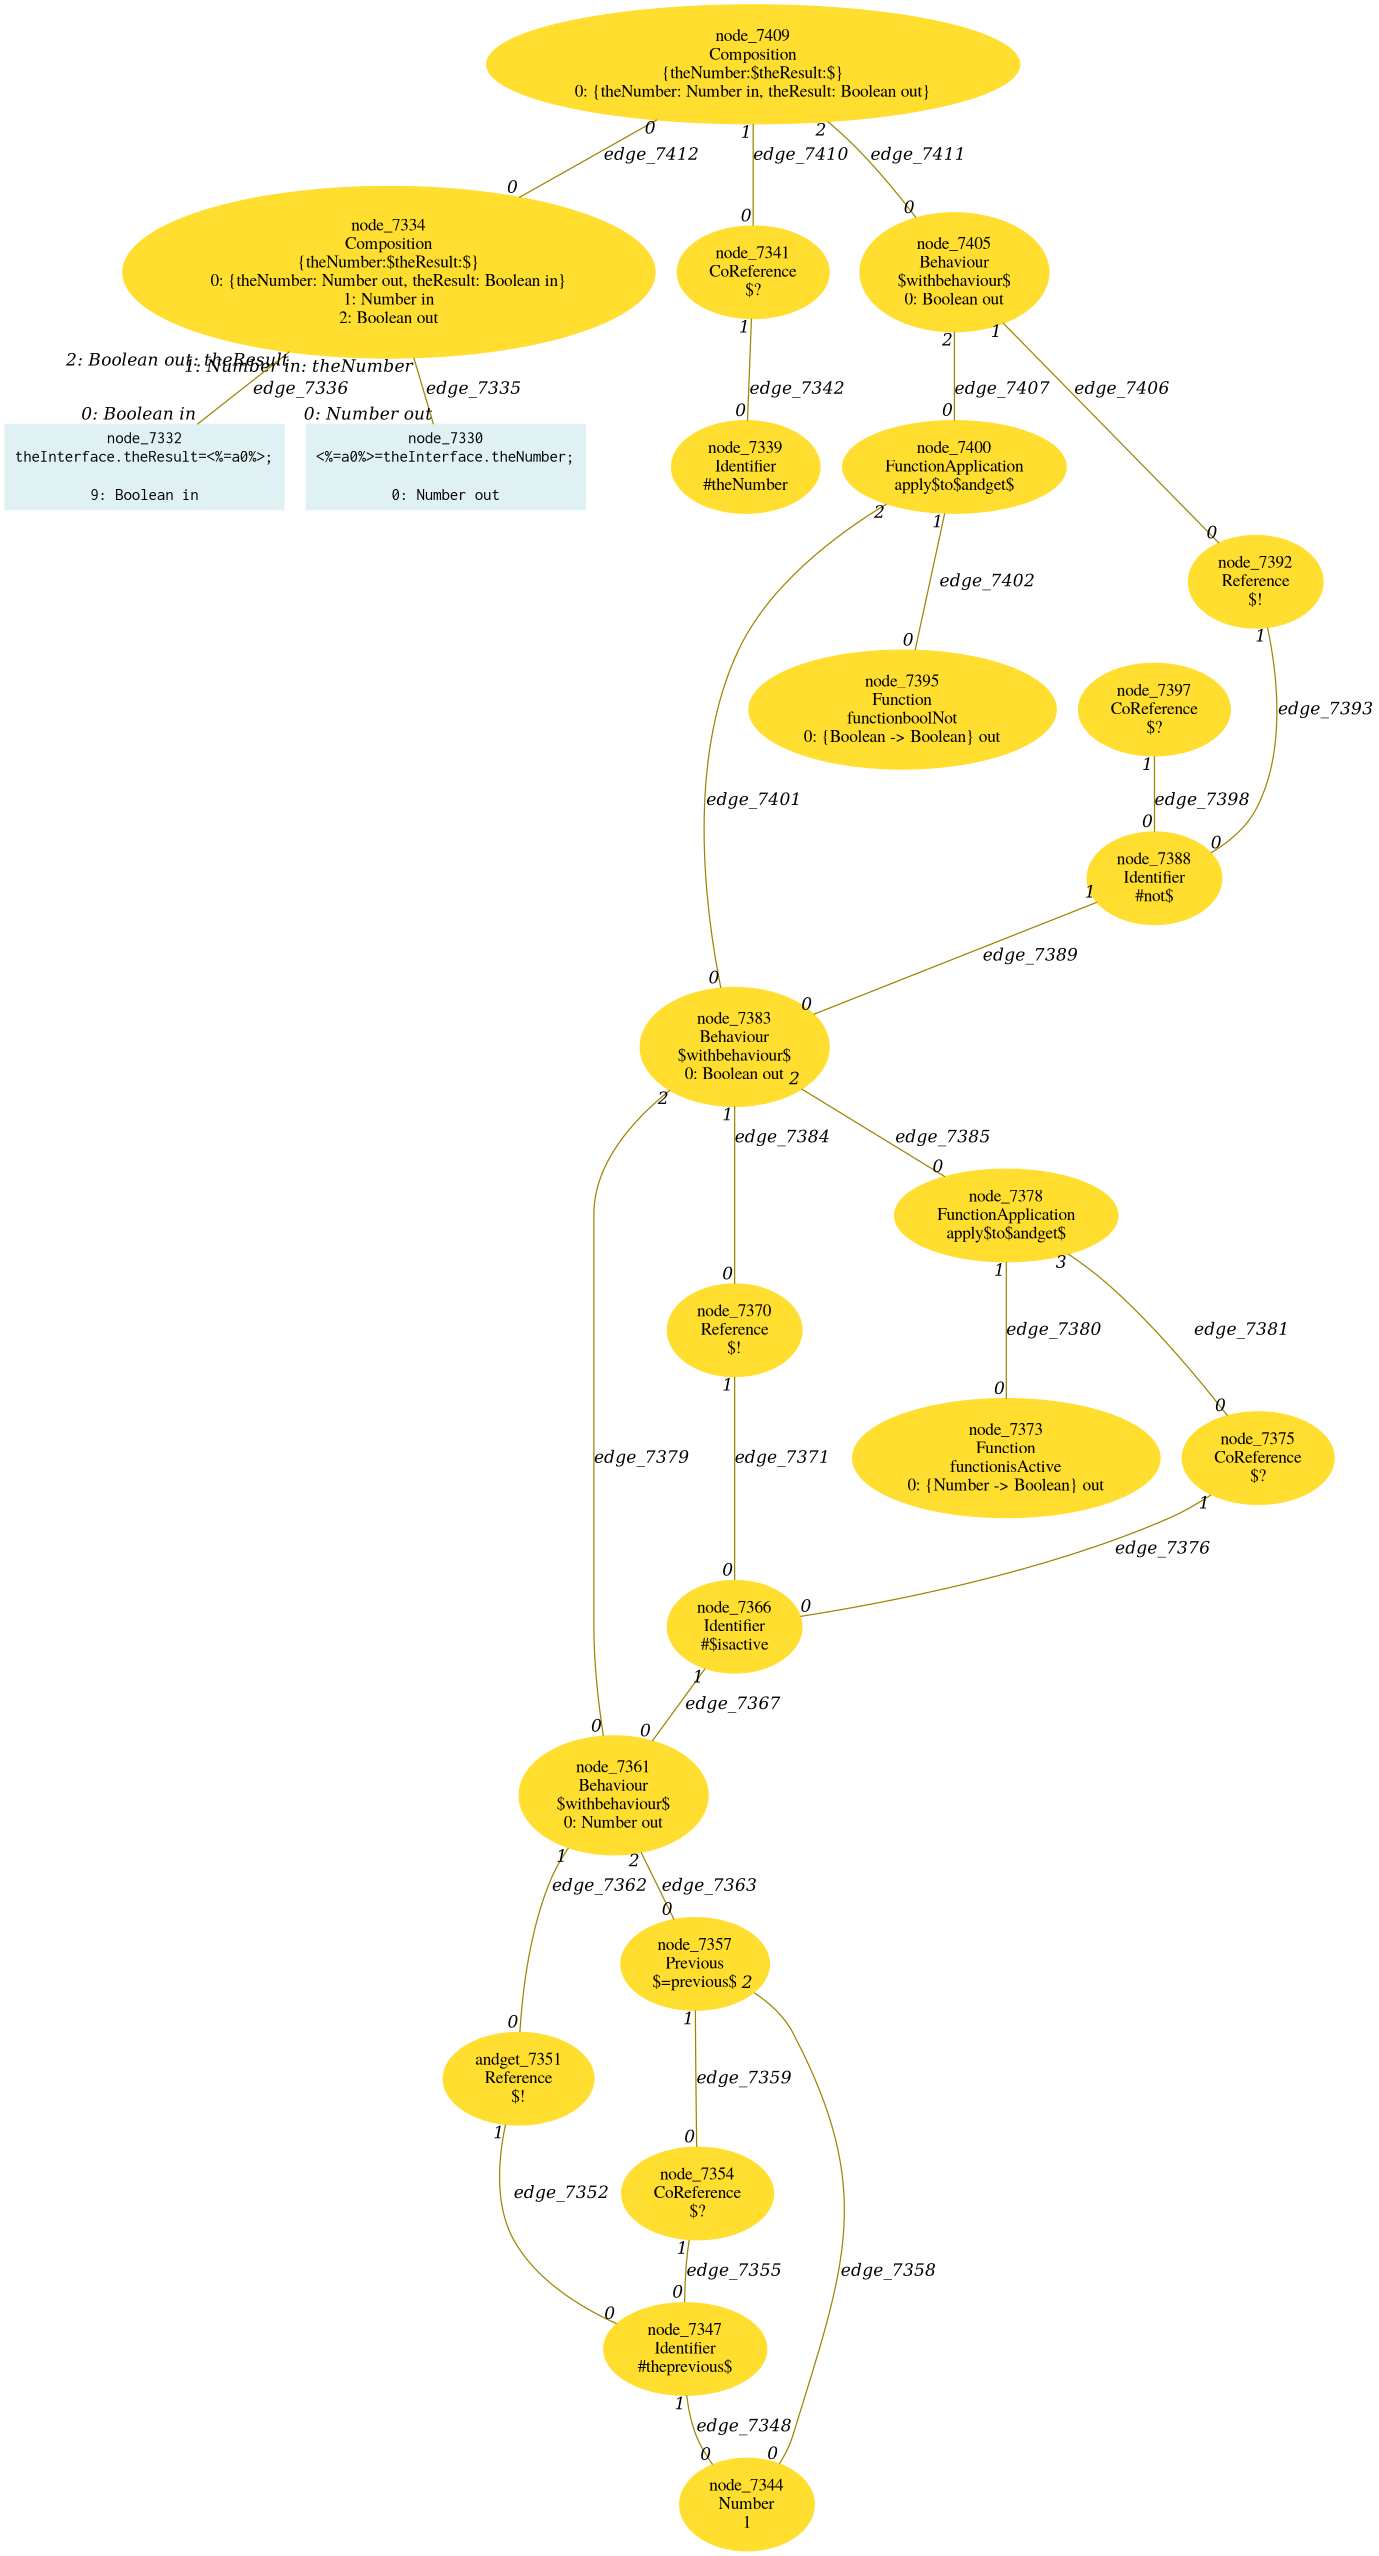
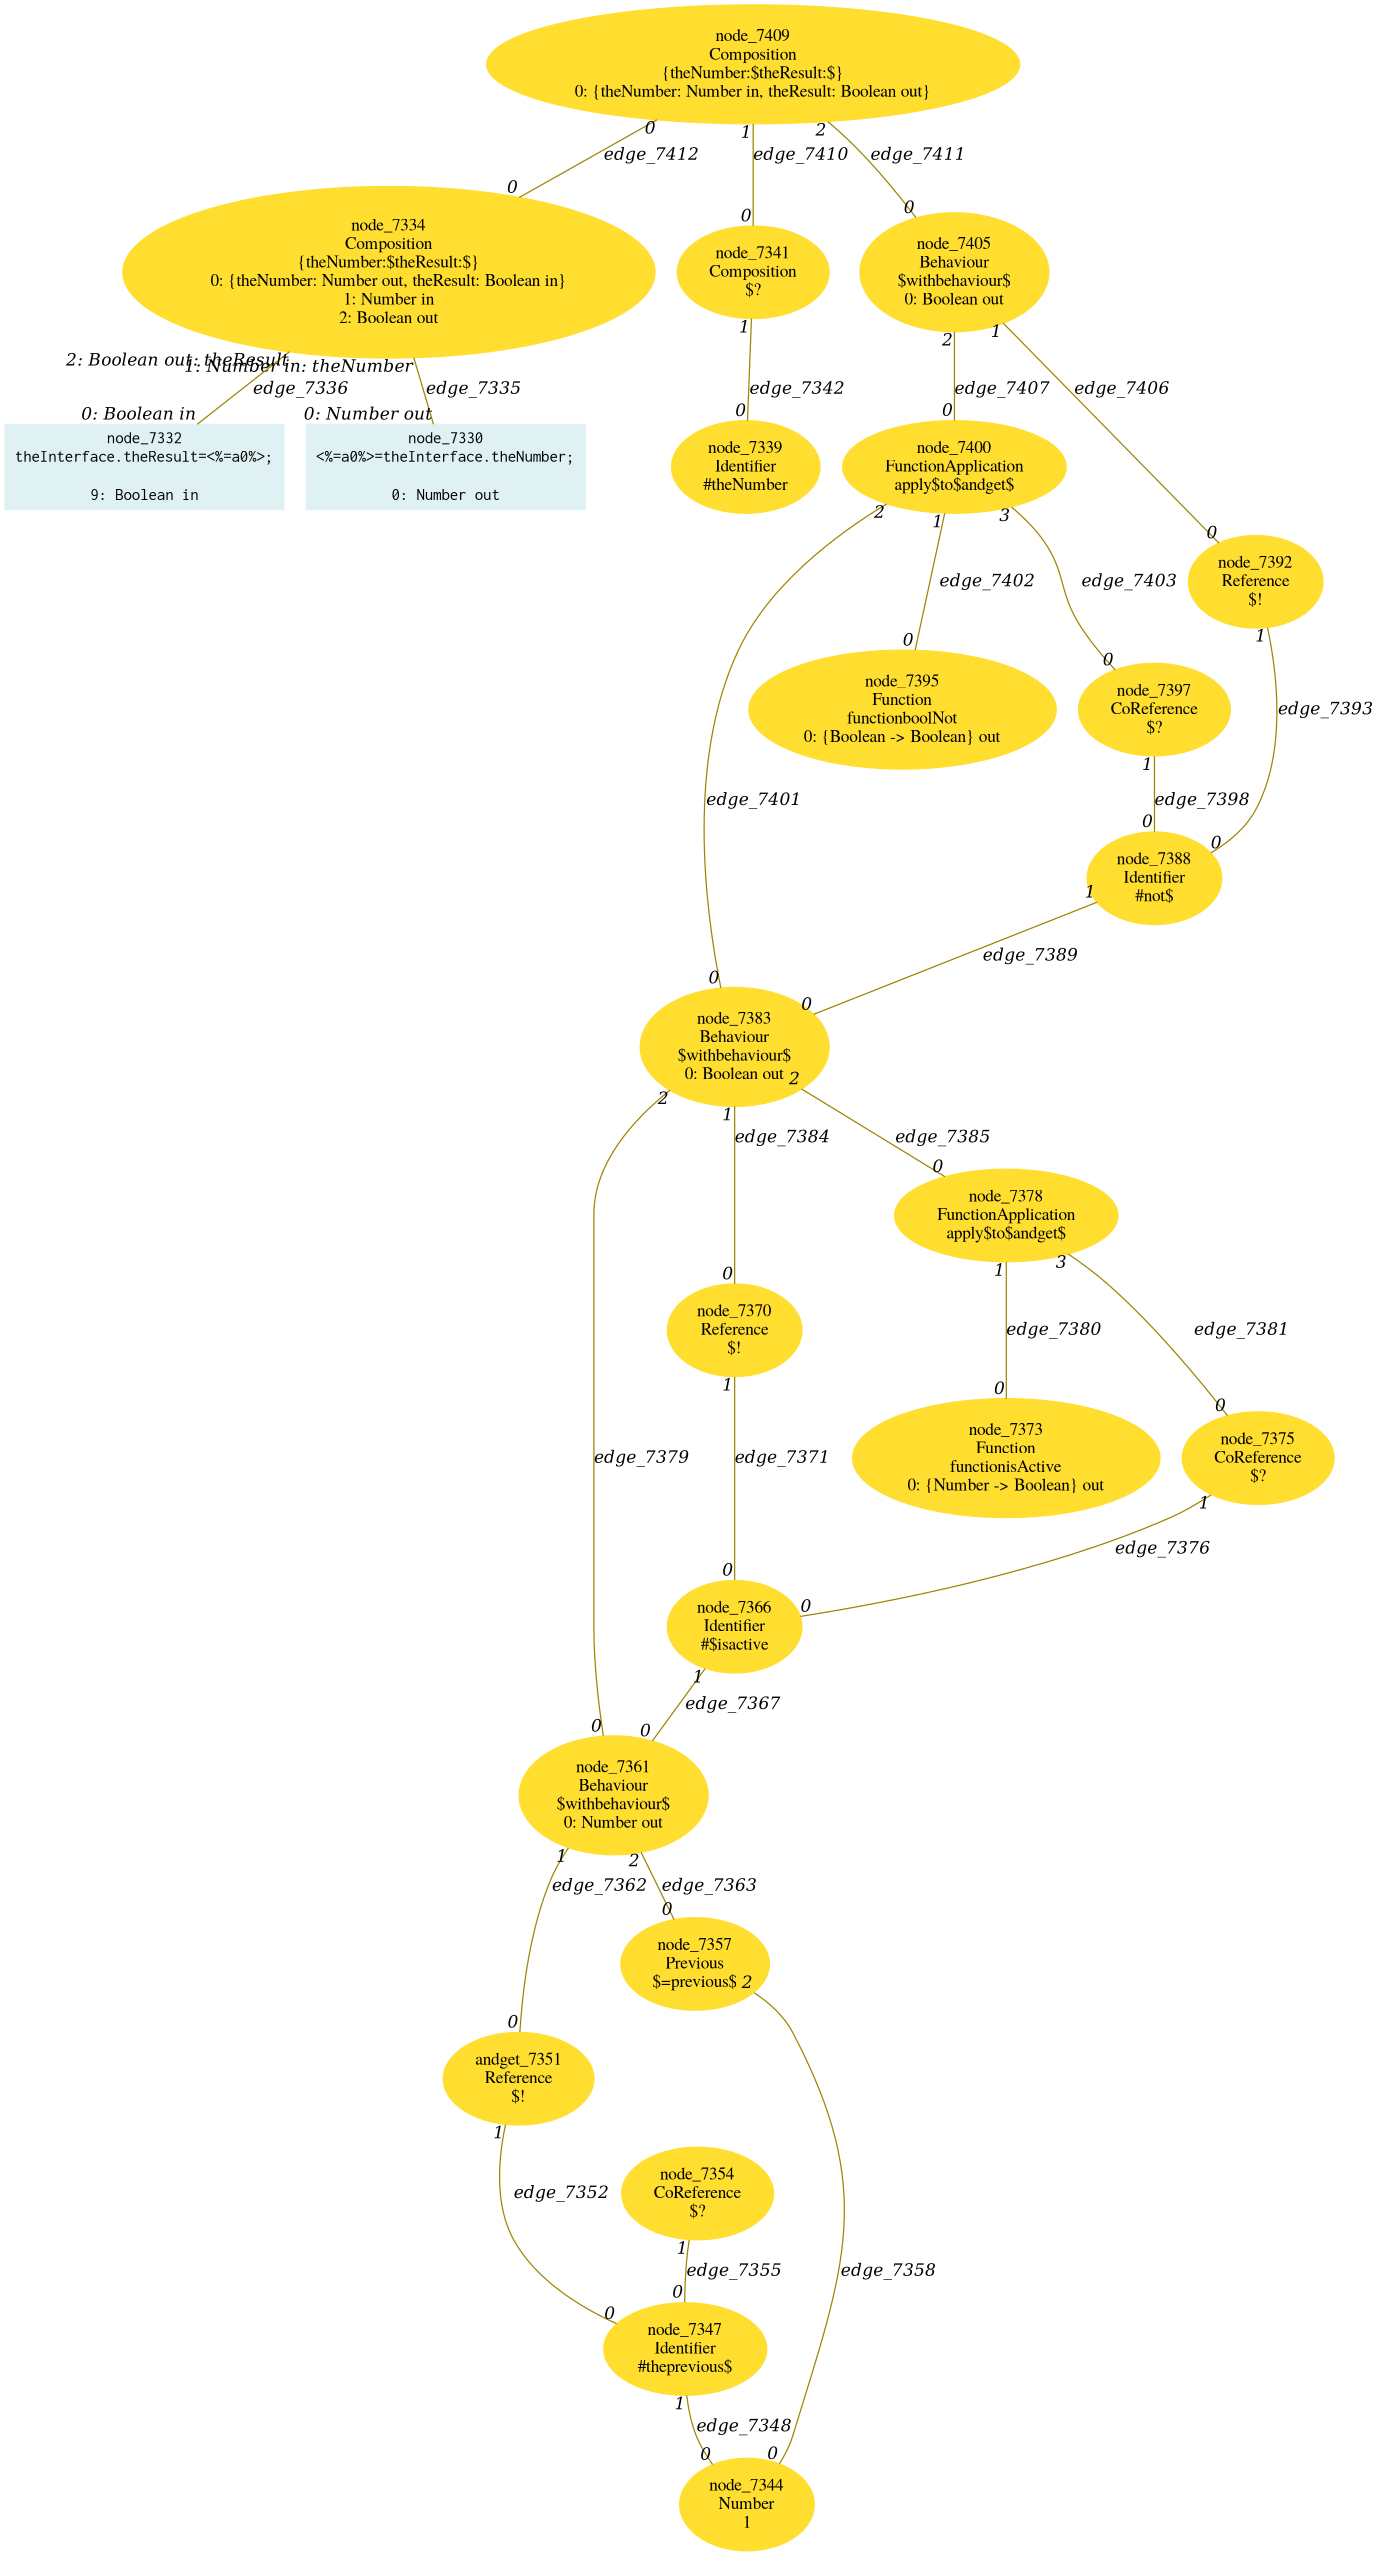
  digraph {
    node [color="#ffde2f" fontname=Times shape=ellipse style=filled]
    edge [arrowHead=none arrowsize=1 color="#9d8400" dir=none fontname="Times-Italic" headlabel=0 taillabel=1]
    n1 [color="#dff1f2" fontname=Courier label="node_7330\n<%=a0%>=theInterface.theNumber;\n\n0: Number out" shape=box]
    n2 [color="#dff1f2" fontname=Courier label="node_7332\ntheInterface.theResult=<%=a0%>;\n\n9: Boolean in" shape=box]
    n3 [label="node_7334\nComposition\n{theNumber:$theResult:$}\n0: {theNumber: Number out, theResult: Boolean in}\n1: Number in\n2: Boolean out"]
    n4 [label="node_7339\nIdentifier\n#theNumber\n"]
-   n5 [label="node_7341\nCoReference\n$?\n"]
+   n5 [label="node_7341\nComposition\n$?\n"]
    n6 [label="node_7344\nNumber\n1\n"]
    n7 [label="node_7347\nIdentifier\n#theprevious$\n"]
    n8 [label="andget_7351\nReference\n$!\n"]
    n9 [label="node_7354\nCoReference\n$?\n"]
    n10 [label="node_7357\nPrevious\n$=previous$\n"]
    n11 [label="node_7361\nBehaviour\n$withbehaviour$\n0: Number out"]
    n12 [label="node_7366\nIdentifier\n#$isactive\n"]
    n13 [label="node_7370\nReference\n$!\n"]
    n14 [label="node_7373\nFunction\nfunctionisActive\n0: {Number -> Boolean} out"]
    n15 [label="node_7375\nCoReference\n$?\n"]
    n16 [label="node_7378\nFunctionApplication\napply$to$andget$\n"]
    n17 [label="node_7383\nBehaviour\n$withbehaviour$\n0: Boolean out"]
    n18 [label="node_7388\nIdentifier\n#not$\n"]
    n19 [label="node_7392\nReference\n$!\n"]
    n20 [label="node_7395\nFunction\nfunctionboolNot\n0: {Boolean -> Boolean} out"]
    n21 [label="node_7397\nCoReference\n$?\n"]
    n22 [label="node_7400\nFunctionApplication\napply$to$andget$\n"]
    n23 [label="node_7405\nBehaviour\n$withbehaviour$\n0: Boolean out"]
    n24 [label="node_7409\nComposition\n{theNumber:$theResult:$}\n0: {theNumber: Number in, theResult: Boolean out}"]
    n3 -> n1 [headlabel="0: Number out" label=edge_7335 taillabel="1: Number in: theNumber"]
    n3 -> n2 [headlabel="0: Boolean in" label=edge_7336 taillabel="2: Boolean out: theResult"]
    n5 -> n4 [label=edge_7342]
    n7 -> n6 [label=edge_7348]
    n8 -> n7 [label=edge_7352]
    n9 -> n7 [label=edge_7355]
    n10 -> n6 [label=edge_7358 taillabel=2]
-   n10 -> n9 [label=edge_7359]
    n11 -> n8 [label=edge_7362]
    n11 -> n10 [label=edge_7363 taillabel=2]
    n12 -> n11 [label=edge_7367]
    n13 -> n12 [label=edge_7371]
    n15 -> n12 [label=edge_7376]
    n16 -> n14 [label=edge_7380]
    n16 -> n15 [label=edge_7381 taillabel=3]
    n17 -> n11 [label=edge_7379 taillabel=2]
    n17 -> n13 [label=edge_7384]
    n17 -> n16 [label=edge_7385 taillabel=2]
    n18 -> n17 [label=edge_7389]
    n19 -> n18 [label=edge_7393]
    n21 -> n18 [label=edge_7398]
    n22 -> n17 [label=edge_7401 taillabel=2]
    n22 -> n20 [label=edge_7402]
+   n22 -> n21 [label=edge_7403 taillabel=3]
    n23 -> n19 [label=edge_7406]
    n23 -> n22 [label=edge_7407 taillabel=2]
    n24 -> n3 [label=edge_7412 taillabel=0]
    n24 -> n5 [label=edge_7410]
    n24 -> n23 [label=edge_7411 taillabel=2]
  }
